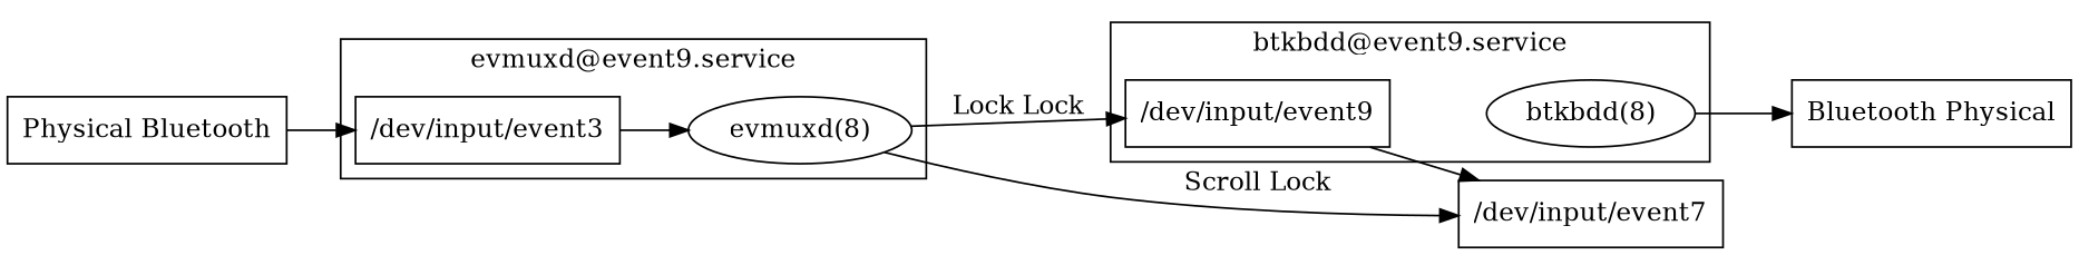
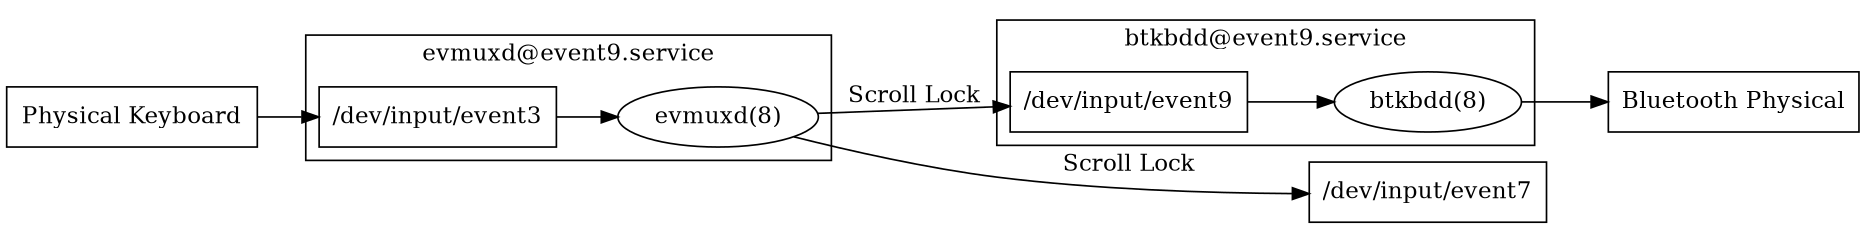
  digraph {
    rankdir=LR
    node [shape=box]
    n1 [label="/dev/input/event3"]
    n2 [label="evmuxd(8)" shape=""]
    n3 [label="/dev/input/event9"]
    n4 [label="btkbdd(8)" shape=""]
    n5 [label="/dev/input/event7"]
    n6 [label="Bluetooth Physical"]
-   n7 [label="Physical Bluetooth"]
+   n7 [label="Physical Keyboard"]
    subgraph cluster_1 {
      label="evmuxd@event9.service"
      n1
      n2
    }
    subgraph cluster_2 {
      label="btkbdd@event9.service"
      n3
      n4
    }
    n1 -> n2
-   n2 -> n3 [label="Lock Lock"]
+   n2 -> n3 [label="Scroll Lock"]
    n2 -> n5 [label="Scroll Lock"]
-   n3 -> n5
+   n3 -> n4
    n4 -> n6
    n7 -> n1
  }
